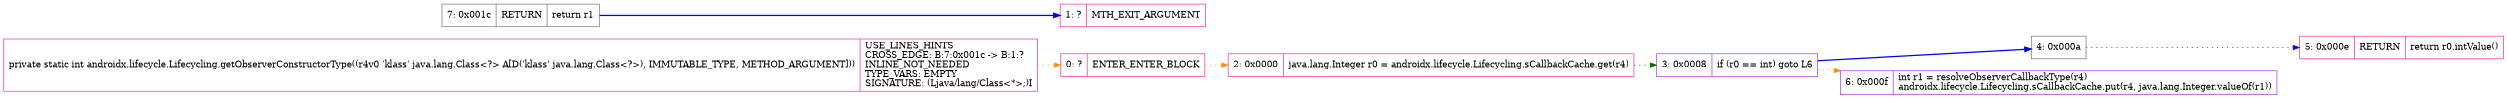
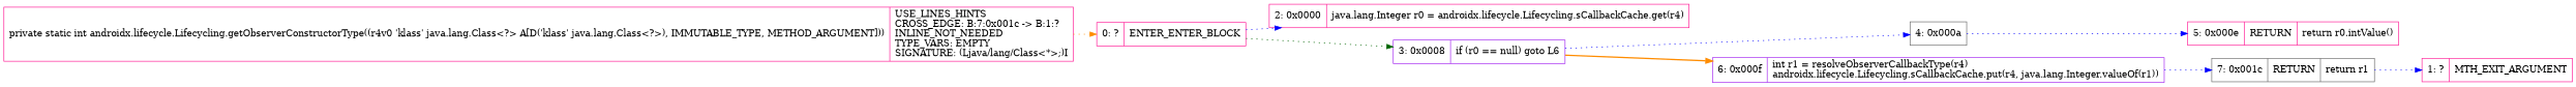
  digraph {
    rankdir=LR
    node [color=deeppink shape=record]
    edge [color=blue style=dotted]
    n1 [label="{0\:\ ?|ENTER_ENTER_BLOCK\l}"]
    n2 [label="{2\:\ 0x0000|java.lang.Integer r0 = androidx.lifecycle.Lifecycling.sCallbackCache.get(r4)\l}"]
-   n3 [color=purple label="{3\:\ 0x0008|if (r0 == int) goto L6\l}"]
+   n3 [color=purple label="{3\:\ 0x0008|if (r0 == null) goto L6\l}"]
    n4 [color=gray40 label="{4\:\ 0x000a}"]
    n5 [color=purple label="{6\:\ 0x000f|int r1 = resolveObserverCallbackType(r4)\landroidx.lifecycle.Lifecycling.sCallbackCache.put(r4, java.lang.Integer.valueOf(r1))\l}"]
    n6 [label="{5\:\ 0x000e|RETURN\l|return r0.intValue()\l}"]
    n7 [color=gray40 label="{7\:\ 0x001c|RETURN\l|return r1\l}"]
    n8 [label="{1\:\ ?|MTH_EXIT_ARGUMENT\l}"]
    n9 [label="{private static int androidx.lifecycle.Lifecycling.getObserverConstructorType((r4v0 'klass' java.lang.Class\<?\> A[D('klass' java.lang.Class\<?\>), IMMUTABLE_TYPE, METHOD_ARGUMENT]))  | USE_LINES_HINTS\lCROSS_EDGE: B:7:0x001c \-\> B:1:?\lINLINE_NOT_NEEDED\lTYPE_VARS: EMPTY\lSIGNATURE: (Ljava\/lang\/Class\<*\>;)I\l}"]
-   n1 -> n2 [color=darkorange]
-   n2 -> n3 [color=darkgreen]
-   n3 -> n4 [style=bold]
-   n3 -> n5 [color=darkorange]
+   n1 -> n2
+   n1 -> n3 [color=darkgreen]
+   n3 -> n4
+   n3 -> n5 [color=darkorange style=bold]
    n4 -> n6
-   n7 -> n8 [style=bold]
+   n5 -> n7
+   n7 -> n8
    n9 -> n1 [color=darkorange]
  }
